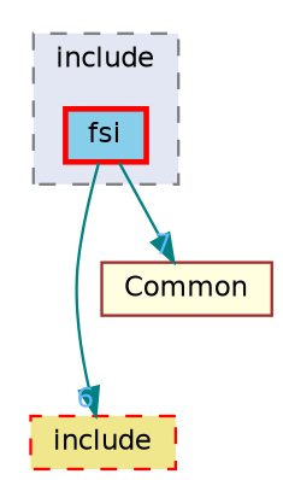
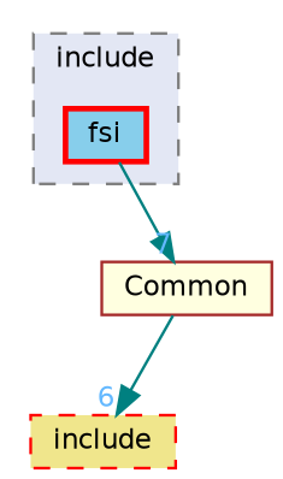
  digraph {
    compound=true
    node [color=red fontname=Helvetica fontsize=10 shape=box]
    edge [color=teal fontcolor=steelblue1 fontname=Helvetica fontsize=10 labeldistance=1.5 labelfontname=Helvetica labelfontsize=10]
    n1 [fillcolor=skyblue height=0.2 label=fsi style="filled,bold" width=0.4]
    n2 [fillcolor=khaki height=0.2 label=include style="filled,dashed" width=0.4]
    n3 [color=brown fillcolor=lightyellow height=0.2 label=Common style=filled width=0.4]
    subgraph cluster_1 {
      bgcolor="#e3e7f4"
      fontname=Helvetica
      fontsize=10
      label=include
      pencolor=grey50
      style="filled,dashed"
      n1
    }
-   n1 -> n2 [headlabel=6]
+   n3 -> n2 [headlabel=6]
    n1 -> n3 [headlabel=7]
  }
